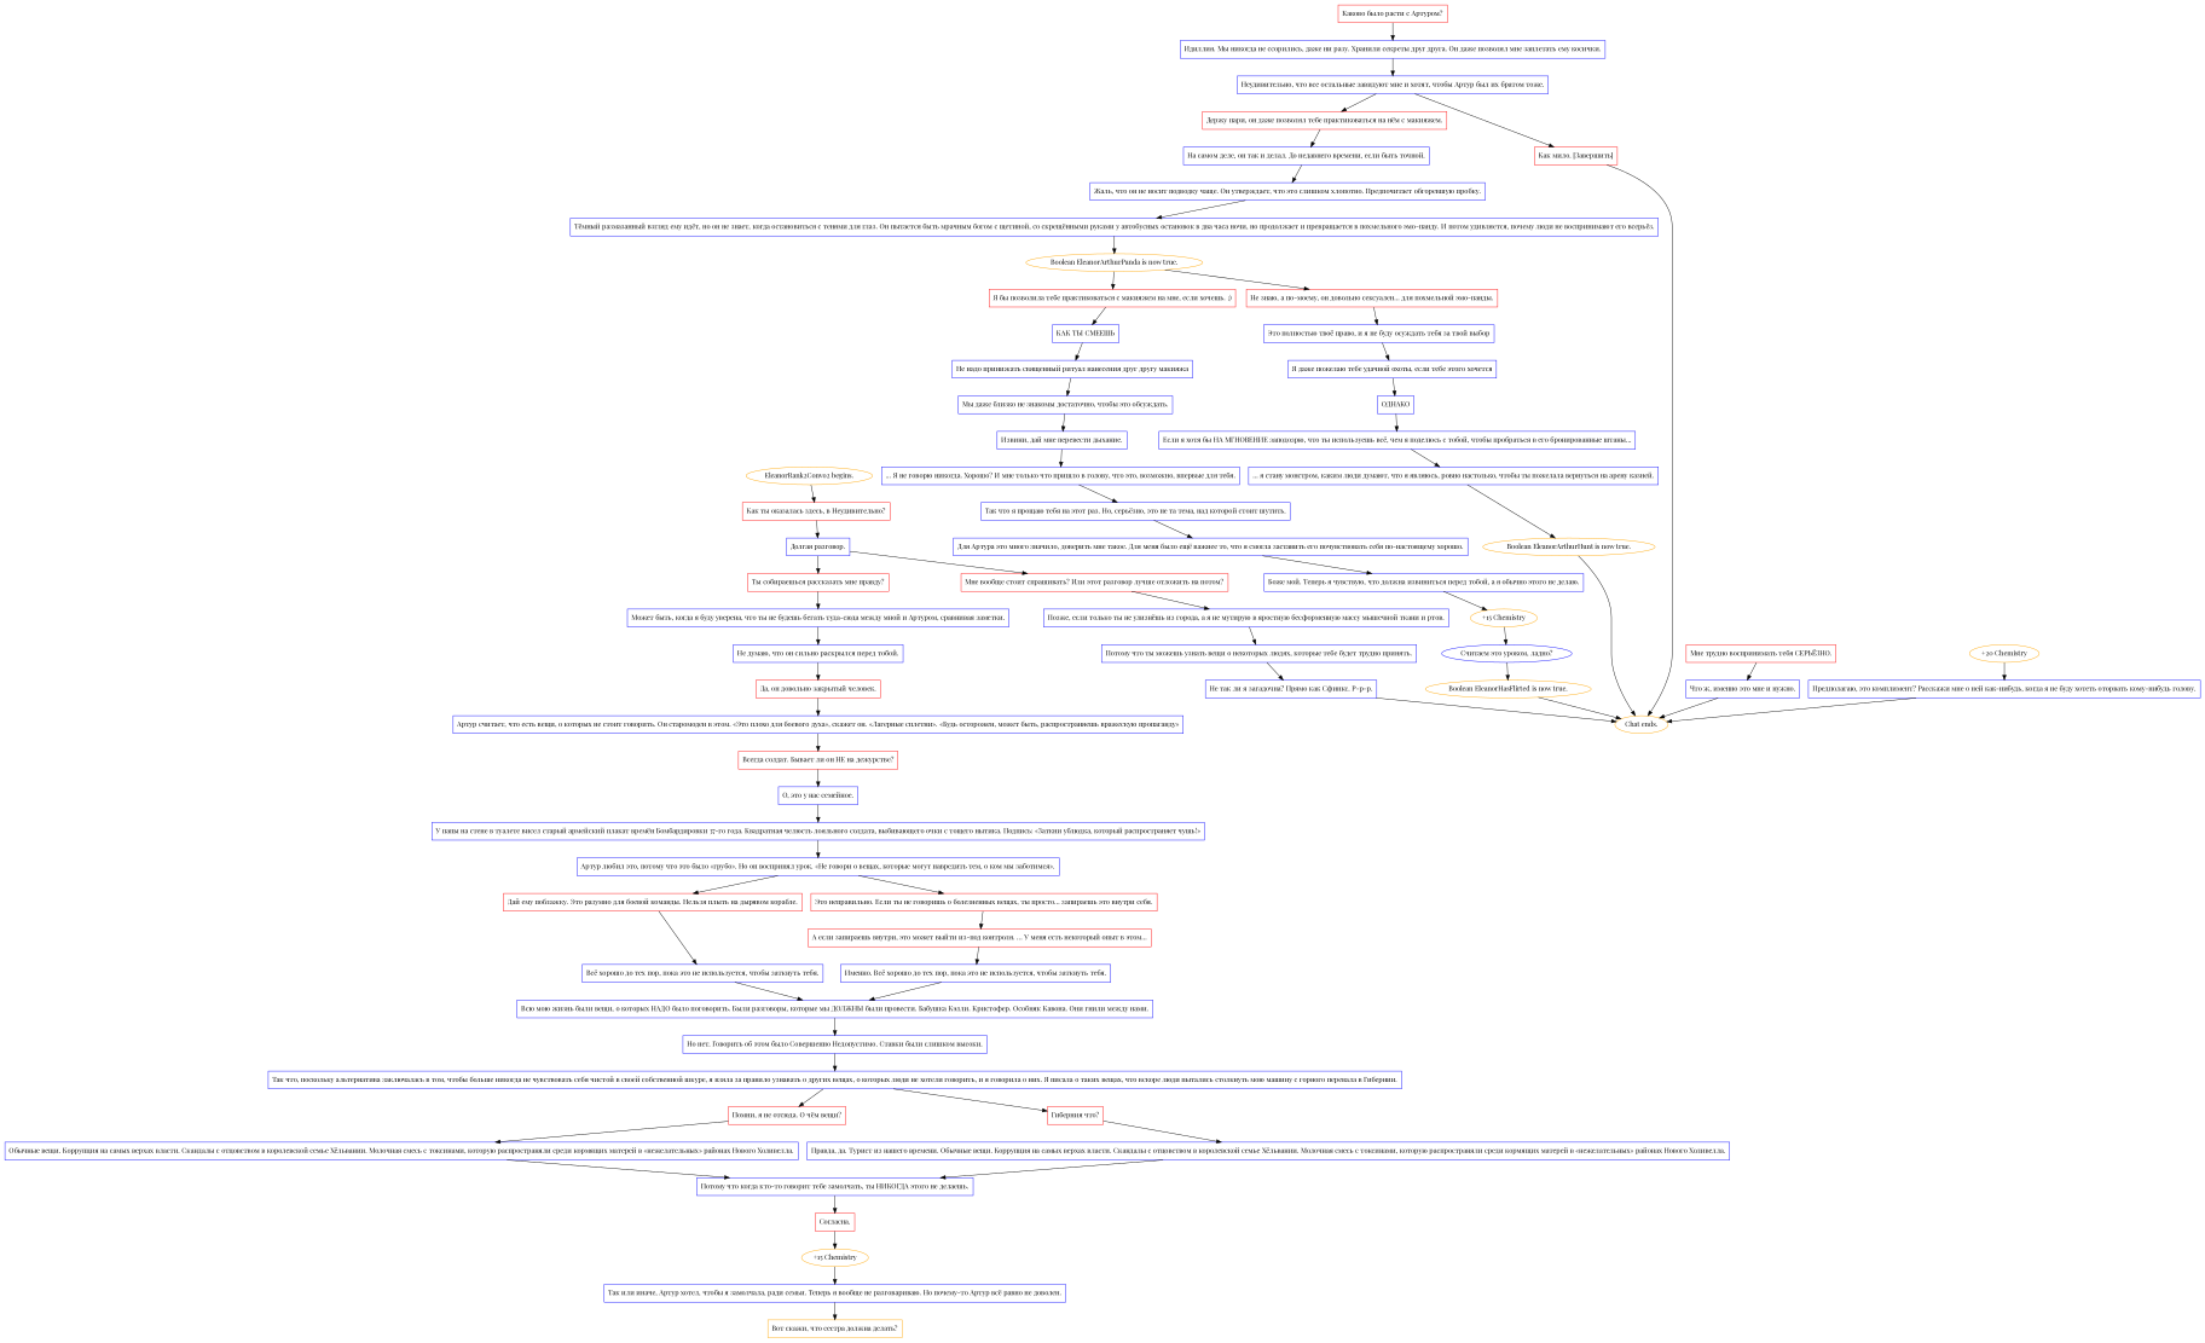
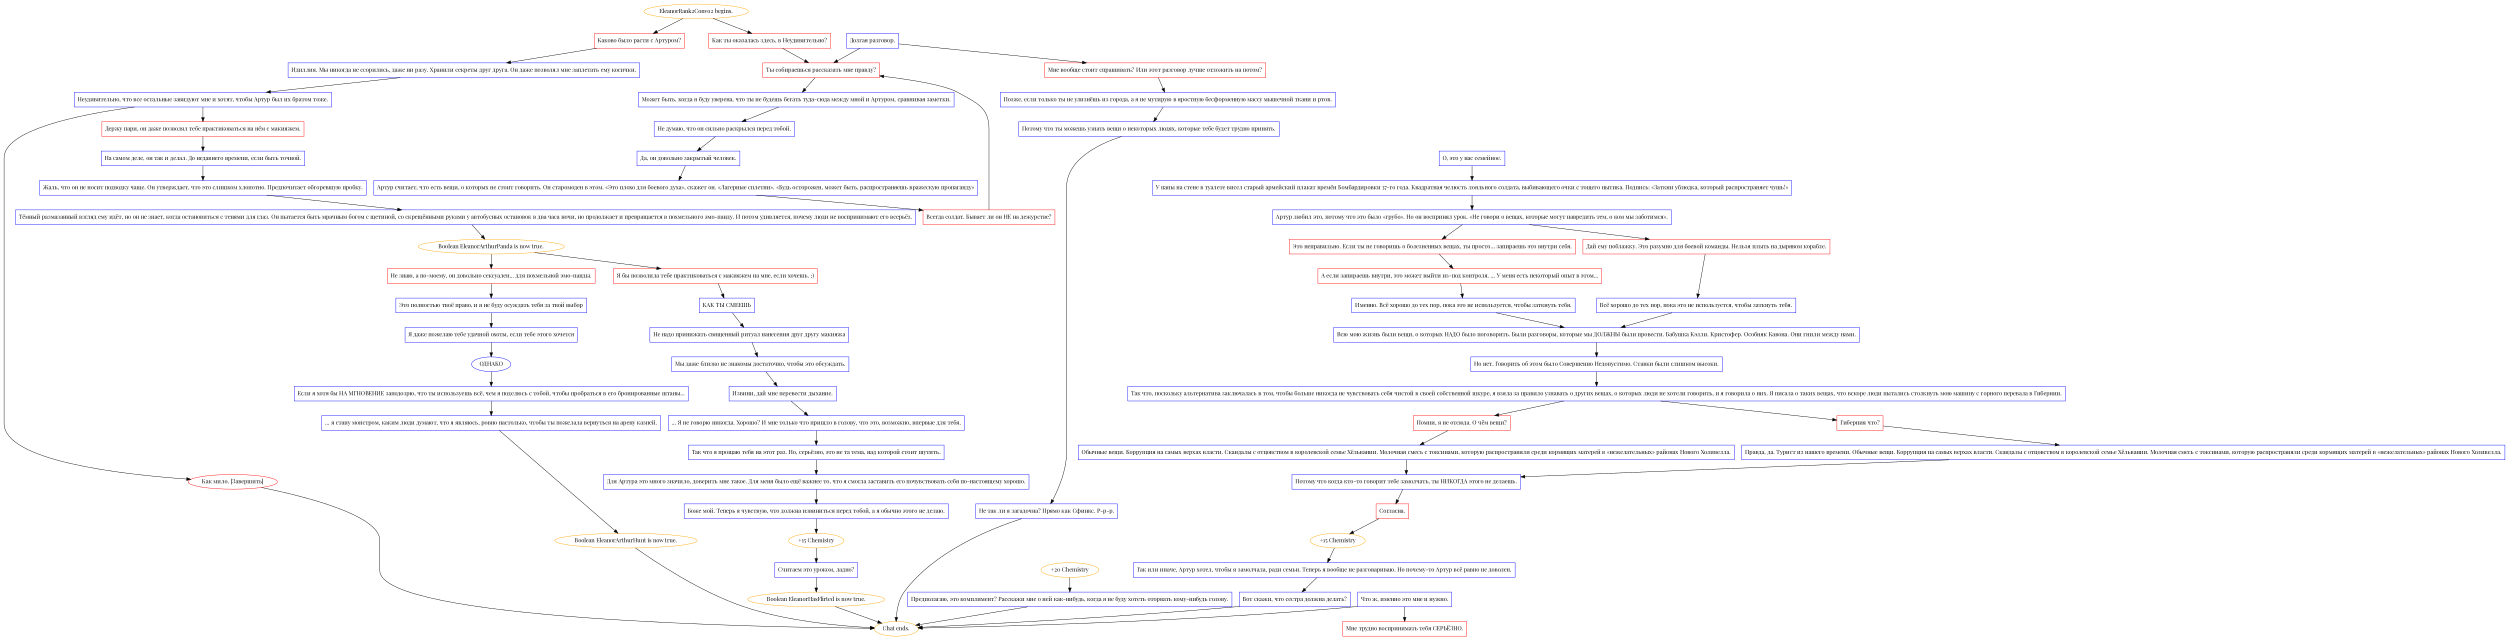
  digraph {
    fontname="Playfair Display"
    node [color=blue fontname="Playfair Display" shape=box]
    edge [fontname="Playfair Display"]
    "EleanorRank2Convo2 begins." [color=orange shape=""]
    n2 [color=red label="Как ты оказалась здесь, в Неудивительно?"]
    n3 [color=red label="Каково было расти с Артуром?"]
    n4 [label="Долгая разговор."]
    n5 [label="Идиллия. Мы никогда не ссорились, даже ни разу. Хранили секреты друг друга. Он даже позволял мне заплетать ему косички."]
    n6 [color=red label="Мне вообще стоит спрашивать? Или этот разговор лучше отложить на потом?"]
    n7 [color=red label="Ты собираешься рассказать мне правду?"]
    n8 [label="Неудивительно, что все остальные завидуют мне и хотят, чтобы Артур был их братом тоже."]
    n9 [label="Позже, если только ты не улизнёшь из города, а я не мутирую в яростную бесформенную массу мышечной ткани и ртов."]
    n10 [label="Может быть, когда я буду уверена, что ты не будешь бегать туда-сюда между мной и Артуром, сравнивая заметки."]
    n11 [color=red label="Держу пари, он даже позволял тебе практиковаться на нём с макияжем."]
-   n12 [color=red label="Как мило. [Завершить]"]
+   n12 [color=red label="Как мило. [Завершить]" shape=ellipse]
    n13 [label="Потому что ты можешь узнать вещи о некоторых людях, которые тебе будет трудно принять."]
    n14 [label="Не думаю, что он сильно раскрылся перед тобой."]
    n15 [label="На самом деле, он так и делал. До недавнего времени, если быть точной."]
    "Chat ends." [color=orange shape=""]
    n17 [label="Не так ли я загадочна? Прямо как Сфинкс. Р-р-р."]
-   n18 [color=red label="Да, он довольно закрытый человек."]
+   n18 [label="Да, он довольно закрытый человек."]
    n19 [label="Жаль, что он не носит подводку чаще. Он утверждает, что это слишком хлопотно. Предпочитает обгоревшую пробку."]
    n20 [label="Артур считает, что есть вещи, о которых не стоит говорить. Он старомоден в этом. «Это плохо для боевого духа», скажет он. «Лагерные сплетни». «Будь осторожен, может быть, распространяешь вражескую пропаганду»"]
    n21 [label="Тёмный размазанный взгляд ему идёт, но он не знает, когда остановиться с тенями для глаз. Он пытается быть мрачным богом с щетиной, со скрещёнными руками у автобусных остановок в два часа ночи, но продолжает и превращается в похмельного эмо-панду. И потом удивляется, почему люди не воспринимают его всерьёз."]
    n22 [color=red label="Всегда солдат. Бывает ли он НЕ на дежурстве?"]
    n23 [color=orange label="Boolean EleanorArthurPanda is now true." shape=""]
    n24 [label="О, это у нас семейное."]
    n25 [color=red label="Не знаю, а по-моему, он довольно сексуален... для похмельной эмо-панды."]
    n26 [color=red label="Я бы позволила тебе практиковаться с макияжем на мне, если хочешь. ;)"]
    n27 [label="У папы на стене в туалете висел старый армейский плакат времён Бомбардировки 37-го года. Квадратная челюсть лояльного солдата, выбивающего очки с тощего нытика. Подпись: «Заткни ублюдка, который распространяет чушь!»"]
    n28 [label="Это полностью твоё право, и я не буду осуждать тебя за твой выбор"]
    n29 [label="КАК ТЫ СМЕЕШЬ"]
    n30 [color=red label="Мне трудно воспринимать тебя СЕРЬЁЗНО."]
    n31 [label="Что ж, именно это мне и нужно."]
    n32 [label="Артур любил это, потому что это было «грубо». Но он воспринял урок. «Не говори о вещах, которые могут навредить тем, о ком мы заботимся»."]
    n33 [label="Я даже пожелаю тебе удачной охоты, если тебе этого хочется"]
    n34 [label="Не надо принижать священный ритуал нанесения друг другу макияжа"]
    n35 [color=red label="Дай ему поблажку. Это разумно для боевой команды. Нельзя плыть на дырявом корабле."]
    n36 [color=red label="Это неправильно. Если ты не говоришь о болезненных вещах, ты просто… запираешь это внутри себя."]
-   n37 [label="ОДНАКО"]
+   n37 [label="ОДНАКО" shape=ellipse]
    n38 [label="Мы даже близко не знакомы достаточно, чтобы это обсуждать."]
    n39 [label="Всё хорошо до тех пор, пока это не используется, чтобы заткнуть тебя."]
    n40 [color=red label="А если запираешь внутри, это может выйти из-под контроля. ... У меня есть некоторый опыт в этом..."]
    n41 [label="Если я хотя бы НА МГНОВЕНИЕ заподозрю, что ты используешь всё, чем я поделюсь с тобой, чтобы пробраться в его бронированные штаны..."]
    n42 [label="Извини, дай мне перевести дыхание."]
    n43 [label="Всю мою жизнь были вещи, о которых НАДО было поговорить. Были разговоры, которые мы ДОЛЖНЫ были провести. Бабушка Кэлли. Кристофер. Особняк Кавона. Они гнили между нами."]
    n44 [label="Именно. Всё хорошо до тех пор, пока это не используется, чтобы заткнуть тебя."]
    n45 [label="... я стану монстром, каким люди думают, что я являюсь, ровно настолько, чтобы ты пожелала вернуться на арену казней."]
    n46 [label="... Я не говорю никогда. Хорошо? И мне только что пришло в голову, что это, возможно, впервые для тебя."]
    n47 [label="Но нет. Говорить об этом было Совершенно Недопустимо. Ставки были слишком высоки."]
    n48 [color=orange label="Boolean EleanorArthurHunt is now true." shape=""]
    n49 [label="Так что я прощаю тебя на этот раз. Но, серьёзно, это не та тема, над которой стоит шутить."]
    n50 [label="Так что, поскольку альтернатива заключалась в том, чтобы больше никогда не чувствовать себя чистой в своей собственной шкуре, я взяла за правило узнавать о других вещах, о которых люди не хотели говорить, и я говорила о них. Я писала о таких вещах, что вскоре люди пытались столкнуть мою машину с горного перевала в Гибернии."]
    n51 [label="Для Артура это много значило, доверить мне такое. Для меня было ещё важнее то, что я смогла заставить его почувствовать себя по-настоящему хорошо."]
    n52 [color=red label="Помни, я не отсюда. О чём вещи?"]
    n53 [color=red label="Гиберния что?"]
    n54 [label="Боже мой. Теперь я чувствую, что должна извиниться перед тобой, а я обычно этого не делаю."]
    n55 [label="Обычные вещи. Коррупция на самых верхах власти. Скандалы с отцовством в королевской семье Хёльвании. Молочная смесь с токсинами, которую распространяли среди кормящих матерей в «нежелательных» районах Нового Холивелла."]
    n56 [label="Правда, да. Турист из нашего времени. Обычные вещи. Коррупция на самых верхах власти. Скандалы с отцовством в королевской семье Хёльвании. Молочная смесь с токсинами, которую распространяли среди кормящих матерей в «нежелательных» районах Нового Холивелла."]
    n57 [color=orange label="+15 Chemistry" shape=""]
    n58 [label="Потому что когда кто-то говорит тебе замолчать, ты НИКОГДА этого не делаешь."]
-   n59 [label="Считаем это уроком, ладно?" shape=ellipse]
+   n59 [label="Считаем это уроком, ладно?"]
    n60 [color=red label="Согласна."]
    n61 [color=orange label="Boolean EleanorHasFlirted is now true." shape=""]
    n62 [color=orange label="+15 Chemistry" shape=""]
    n63 [color=orange label="+20 Chemistry" shape=""]
    n64 [label="Предполагаю, это комплимент? Расскажи мне о ней как-нибудь, когда я не буду хотеть оторвать кому-нибудь голову."]
    n65 [label="Так или иначе, Артур хотел, чтобы я замолчала, ради семьи. Теперь я вообще не разговариваю. Но почему-то Артур всё равно не доволен."]
-   n66 [color=orange label="Вот скажи, что сестра должна делать?"]
+   n66 [label="Вот скажи, что сестра должна делать?"]
    "EleanorRank2Convo2 begins." -> n2
-   n2 -> n4
+   "EleanorRank2Convo2 begins." -> n3
+   n2 -> n7
    n3 -> n5
    n4 -> n6
    n4 -> n7
    n5 -> n8
    n6 -> n9
    n7 -> n10
    n8 -> n11
    n8 -> n12
    n9 -> n13
    n10 -> n14
    n11 -> n15
    n12 -> "Chat ends."
    n13 -> n17
    n14 -> n18
    n15 -> n19
    n17 -> "Chat ends."
    n18 -> n20
    n19 -> n21
    n20 -> n22
    n21 -> n23
-   n22 -> n24
+   n22 -> n7
    n23 -> n25
    n23 -> n26
    n24 -> n27
    n25 -> n28
    n26 -> n29
    n27 -> n32
    n28 -> n33
    n29 -> n34
-   n30 -> n31
+   n31 -> n30
    n31 -> "Chat ends."
    n32 -> n35
    n32 -> n36
    n33 -> n37
    n34 -> n38
    n35 -> n39
    n36 -> n40
    n37 -> n41
    n38 -> n42
    n39 -> n43
    n40 -> n44
    n41 -> n45
    n42 -> n46
    n43 -> n47
    n44 -> n43
    n45 -> n48
    n46 -> n49
    n47 -> n50
    n48 -> "Chat ends."
    n49 -> n51
    n50 -> n52
    n50 -> n53
    n51 -> n54
    n52 -> n55
    n53 -> n56
    n54 -> n57
    n55 -> n58
    n56 -> n58
    n57 -> n59
    n58 -> n60
    n59 -> n61
    n60 -> n62
    n61 -> "Chat ends."
    n62 -> n65
    n63 -> n64
    n64 -> "Chat ends."
    n65 -> n66
+   n66 -> "Chat ends."
  }
